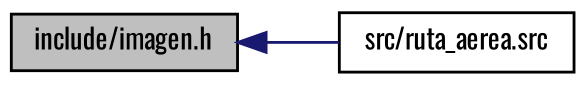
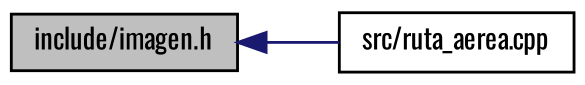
  digraph {
    rankdir=LR
    fontname=Oswald
    node [color=black fontname=Oswald fontsize=10 shape=record style=filled]
    n1 [fillcolor=grey75 fontcolor=black height=0.2 label="include/imagen.h" width=0.4]
-   n2 [fillcolor=white height=0.2 label="src/ruta_aerea.src" width=0.4]
+   n2 [fillcolor=white height=0.2 label="src/ruta_aerea.cpp" width=0.4]
    n1 -> n2 [color=midnightblue dir=back fontname=Oswald fontsize=10 labelfontname=Helvetica labelfontsize=10 style=solid]
  }
